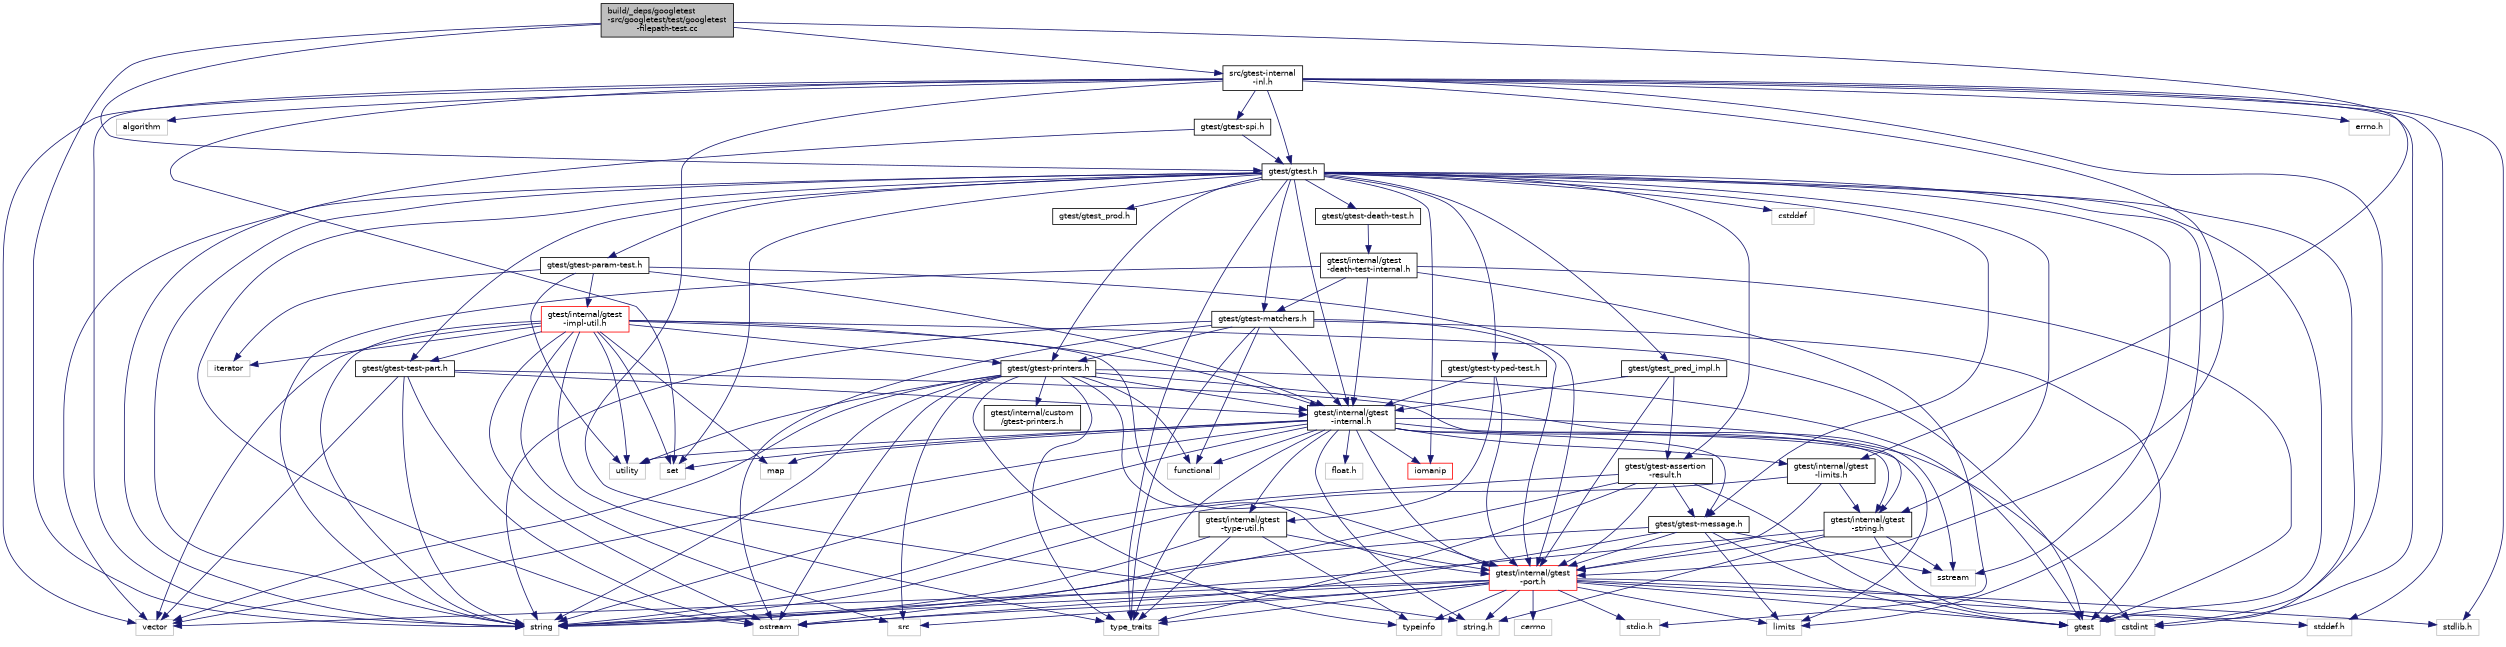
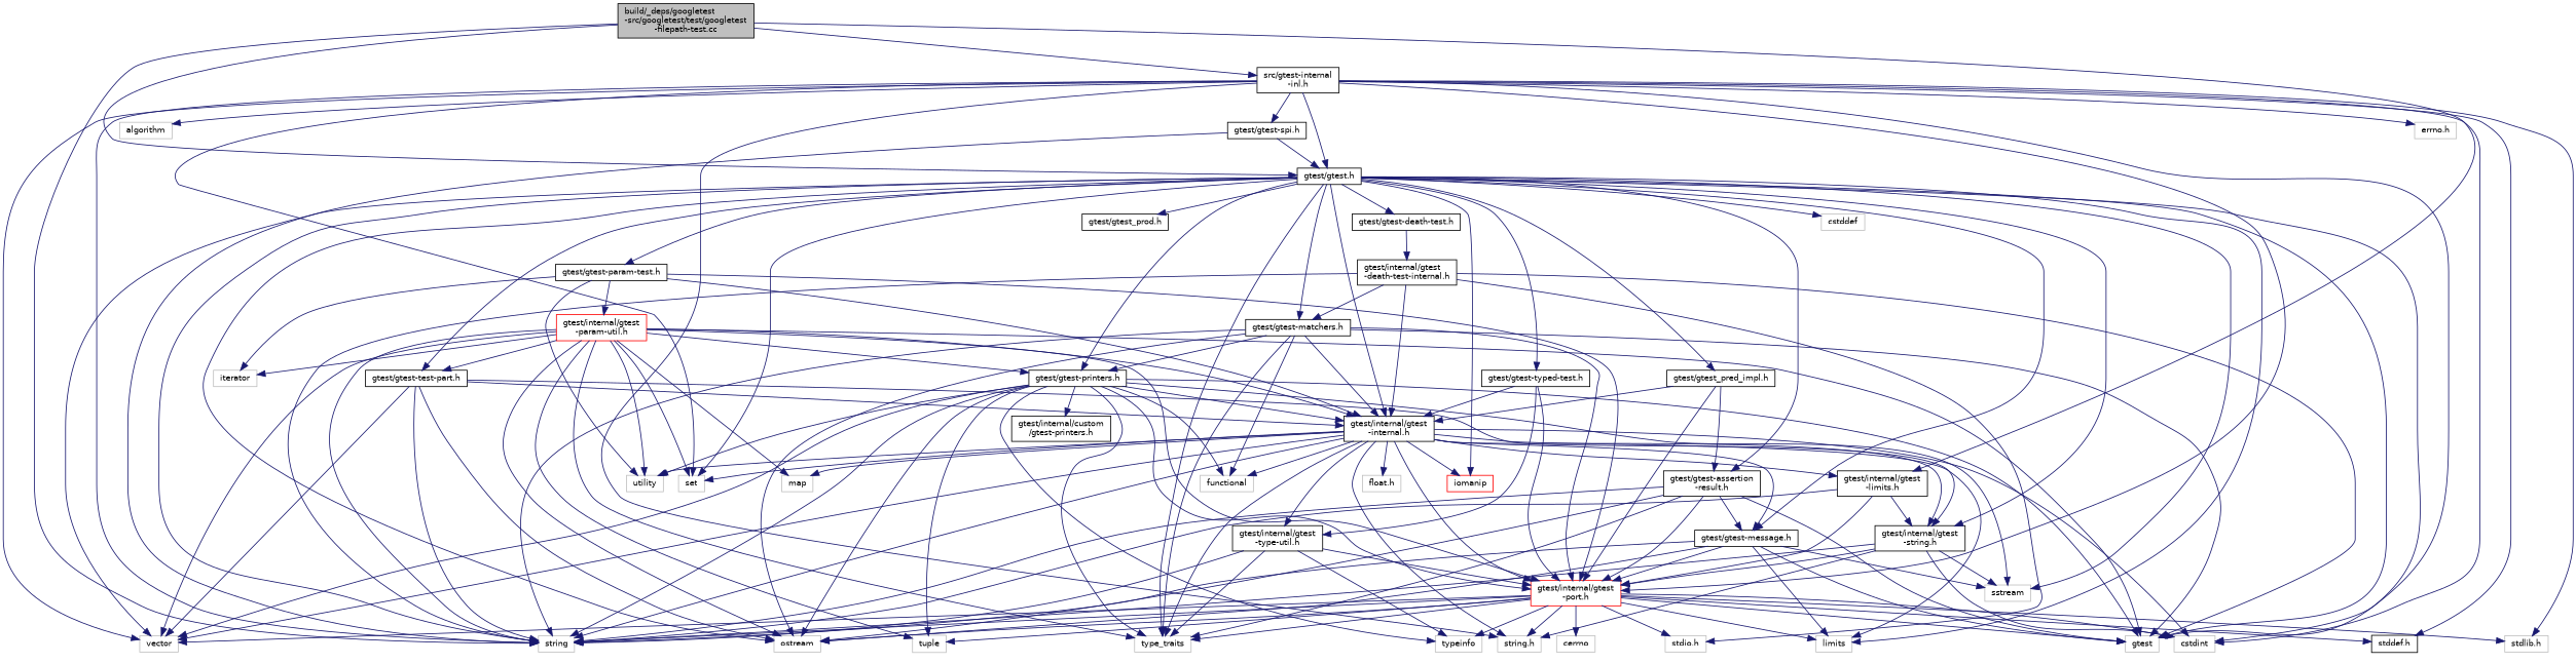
  digraph {
    fontname="DejaVu Sans"
    node [color=grey75 fillcolor=white fontname="DejaVu Sans" fontsize=10 shape=record style=filled]
    edge [color=midnightblue fontname="DejaVu Sans" fontsize=10 labelfontname=Helvetica labelfontsize=10 style=solid]
    n1 [color=black fillcolor=grey75 fontcolor=black height=0.2 label="build/_deps/googletest\l-src/googletest/test/googletest\l-filepath-test.cc" width=0.4]
    n2 [height=0.2 label=string width=0.4]
    n3 [color=black height=0.2 label="gtest/gtest.h" width=0.4]
    n4 [color=black height=0.2 label="gtest/internal/gtest\l-limits.h" width=0.4]
    n5 [color=black height=0.2 label="src/gtest-internal\l-inl.h" width=0.4]
    n6 [height=0.2 label=cstddef width=0.4]
    n7 [height=0.2 label=cstdint width=0.4]
    n8 [color=red height=0.2 label=iomanip width=0.4]
    n9 [height=0.2 label=limits width=0.4]
    n10 [height=0.2 label=gtest width=0.4]
    n11 [height=0.2 label=ostream width=0.4]
    n12 [height=0.2 label=set width=0.4]
    n13 [height=0.2 label=sstream width=0.4]
    n14 [height=0.2 label=type_traits width=0.4]
    n15 [height=0.2 label=vector width=0.4]
    n16 [color=black height=0.2 label="gtest/gtest-assertion\l-result.h" width=0.4]
    n17 [color=black height=0.2 label="gtest/gtest-message.h" width=0.4]
    n18 [color=black height=0.2 label="gtest/gtest-death-test.h" width=0.4]
    n19 [color=black height=0.2 label="gtest/gtest-matchers.h" width=0.4]
    n20 [color=black height=0.2 label="gtest/gtest-printers.h" width=0.4]
    n21 [color=black height=0.2 label="gtest/internal/gtest\l-internal.h" width=0.4]
    n22 [color=black height=0.2 label="gtest/internal/gtest\l-string.h" width=0.4]
    n23 [color=black height=0.2 label="gtest/gtest-param-test.h" width=0.4]
    n24 [color=black height=0.2 label="gtest/gtest-test-part.h" width=0.4]
    n25 [color=black height=0.2 label="gtest/gtest-typed-test.h" width=0.4]
    n26 [color=black height=0.2 label="gtest/gtest_pred_impl.h" width=0.4]
    n27 [color=black height=0.2 label="gtest/gtest_prod.h" width=0.4]
    n28 [color=red height=0.2 label="gtest/internal/gtest\l-port.h" width=0.4]
-   n29 [height=0.2 label="stddef.h" width=0.4]
+   n29 [color=black height=0.2 label="stddef.h" width=0.4]
    n30 [height=0.2 label="stdlib.h" width=0.4]
    n31 [height=0.2 label="string.h" width=0.4]
    n32 [height=0.2 label="errno.h" width=0.4]
    n33 [height=0.2 label=algorithm width=0.4]
    n34 [color=black height=0.2 label="gtest/gtest-spi.h" width=0.4]
    n35 [color=black height=0.2 label="gtest/internal/gtest\l-death-test-internal.h" width=0.4]
    n36 [height=0.2 label=functional width=0.4]
-   n37 [height=0.2 label=src width=0.4]
+   n37 [height=0.2 label=tuple width=0.4]
    n38 [height=0.2 label=typeinfo width=0.4]
    n39 [height=0.2 label=utility width=0.4]
    n40 [color=black height=0.2 label="gtest/internal/custom\l/gtest-printers.h" width=0.4]
    n41 [height=0.2 label="float.h" width=0.4]
    n42 [height=0.2 label=map width=0.4]
    n43 [color=black height=0.2 label="gtest/internal/gtest\l-type-util.h" width=0.4]
    n44 [height=0.2 label=iterator width=0.4]
-   n45 [color=red height=0.2 label="gtest/internal/gtest\l-impl-util.h" width=0.4]
+   n45 [color=red height=0.2 label="gtest/internal/gtest\l-param-util.h" width=0.4]
    n46 [height=0.2 label="stdio.h" width=0.4]
    n47 [height=0.2 label=cerrno width=0.4]
    n1 -> n2
    n1 -> n3
    n1 -> n4
    n1 -> n5
    n3 -> n2
    n3 -> n6
    n3 -> n7
    n3 -> n8
    n3 -> n9
    n3 -> n10
    n3 -> n11
    n3 -> n12
    n3 -> n13
    n3 -> n14
    n3 -> n15
    n3 -> n16
    n3 -> n17
    n3 -> n18
    n3 -> n19
    n3 -> n20
    n3 -> n21
    n3 -> n22
    n3 -> n23
    n3 -> n24
    n3 -> n25
    n3 -> n26
    n3 -> n27
    n4 -> n2
    n4 -> n22
    n4 -> n28
    n5 -> n2
    n5 -> n3
    n5 -> n7
    n5 -> n10
    n5 -> n12
    n5 -> n15
    n5 -> n28
    n5 -> n29
    n5 -> n30
    n5 -> n31
    n5 -> n32
    n5 -> n33
    n5 -> n34
    n16 -> n2
    n16 -> n10
    n16 -> n11
    n16 -> n14
    n16 -> n17
    n16 -> n28
    n17 -> n2
    n17 -> n9
    n17 -> n10
    n17 -> n11
    n17 -> n13
    n17 -> n28
    n18 -> n35
    n19 -> n2
    n19 -> n10
    n19 -> n11
    n19 -> n14
    n19 -> n20
    n19 -> n21
    n19 -> n28
    n19 -> n36
    n20 -> n2
    n20 -> n10
    n20 -> n11
    n20 -> n13
    n20 -> n14
    n20 -> n15
    n20 -> n21
    n20 -> n28
    n20 -> n36
    n20 -> n37
    n20 -> n38
    n20 -> n39
    n20 -> n40
    n21 -> n2
    n21 -> n4
    n21 -> n7
    n21 -> n8
    n21 -> n9
    n21 -> n12
    n21 -> n14
    n21 -> n15
    n21 -> n17
    n21 -> n22
    n21 -> n28
    n21 -> n31
    n21 -> n36
    n21 -> n39
    n21 -> n41
    n21 -> n42
    n21 -> n43
    n22 -> n2
    n22 -> n7
    n22 -> n13
    n22 -> n28
    n22 -> n31
    n23 -> n21
    n23 -> n28
    n23 -> n39
    n23 -> n44
    n23 -> n45
    n24 -> n2
    n24 -> n11
    n24 -> n15
    n24 -> n21
    n24 -> n22
    n25 -> n21
    n25 -> n28
    n25 -> n43
    n26 -> n16
    n26 -> n21
    n26 -> n28
    n28 -> n2
    n28 -> n7
    n28 -> n9
    n28 -> n10
    n28 -> n11
    n28 -> n14
    n28 -> n15
    n28 -> n29
    n28 -> n30
    n28 -> n31
    n28 -> n37
    n28 -> n38
    n28 -> n46
    n28 -> n47
    n34 -> n2
    n34 -> n3
    n35 -> n2
    n35 -> n10
    n35 -> n19
    n35 -> n21
    n35 -> n46
    n43 -> n2
    n43 -> n14
    n43 -> n28
    n43 -> n38
    n45 -> n2
    n45 -> n10
    n45 -> n11
    n45 -> n12
    n45 -> n14
    n45 -> n15
    n45 -> n20
    n45 -> n21
    n45 -> n24
    n45 -> n28
    n45 -> n37
    n45 -> n39
    n45 -> n42
    n45 -> n44
  }
